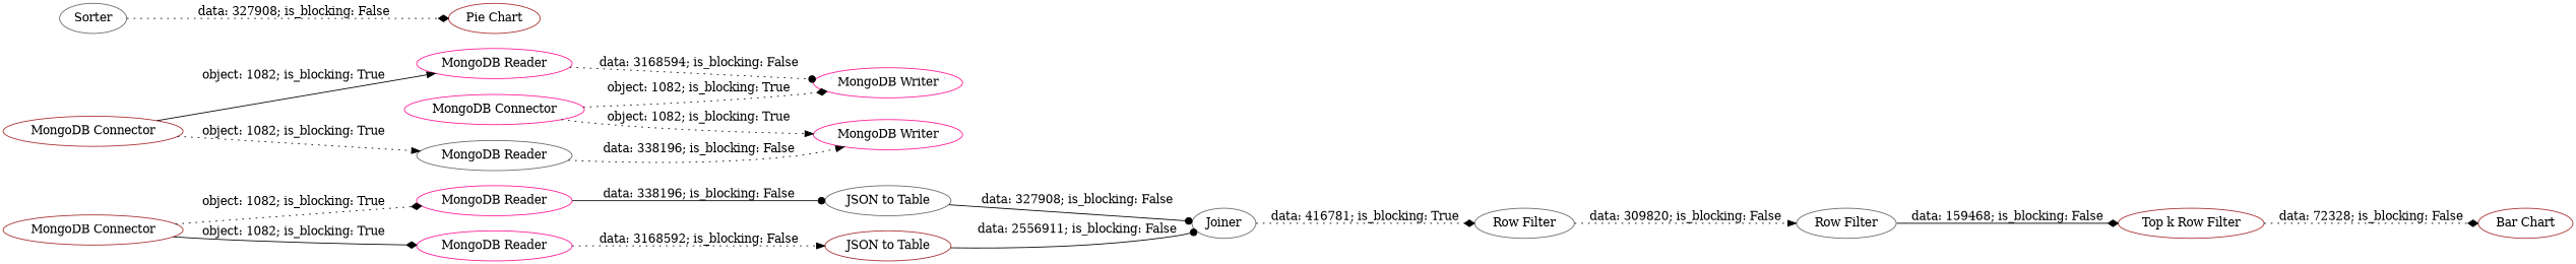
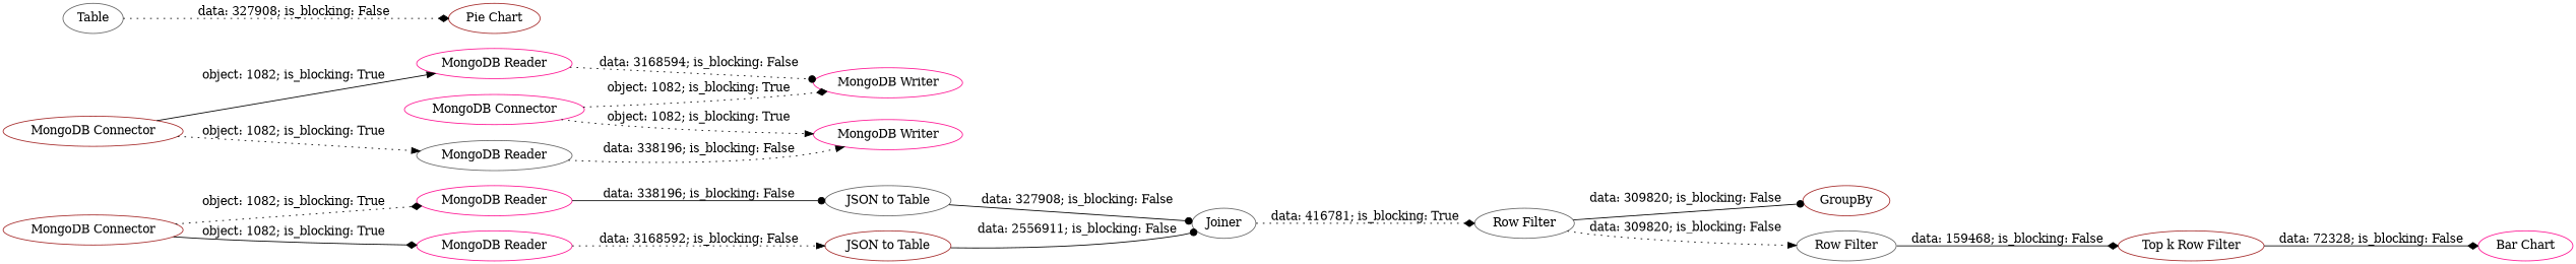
  digraph {
    rankdir=LR
    node [color=brown]
    edge [arrowhead=diamond style=dotted]
    n1 [color=gray40 label="Row Filter"]
+   n2 [label=GroupBy]
    n3 [color=gray40 label="Row Filter"]
    n4 [label="Top k Row Filter"]
    n5 [color=deeppink label="MongoDB Connector"]
    n6 [color=deeppink label="MongoDB Writer"]
    n7 [color=deeppink label="MongoDB Writer"]
-   n8 [color=gray40 label=Sorter]
+   n8 [color=gray40 label=Table]
    n9 [label="Pie Chart"]
    n10 [label="MongoDB Connector"]
    n11 [color=deeppink label="MongoDB Reader"]
    n12 [color=gray40 label="MongoDB Reader"]
    n13 [color=gray40 label=Joiner]
    n14 [color=gray40 label="JSON to Table"]
    n15 [label="JSON to Table"]
    n16 [color=deeppink label="MongoDB Reader"]
    n17 [label="MongoDB Connector"]
    n18 [color=deeppink label="MongoDB Reader"]
-   n19 [label="Bar Chart"]
+   n19 [color=deeppink label="Bar Chart"]
+   n1 -> n2 [arrowhead=dot label="data: 309820; is_blocking: False" style=solid]
    n1 -> n3 [arrowhead=normal label="data: 309820; is_blocking: False"]
    n3 -> n4 [label="data: 159468; is_blocking: False" style=solid]
-   n4 -> n19 [label="data: 72328; is_blocking: False"]
+   n4 -> n19 [label="data: 72328; is_blocking: False" style=solid]
    n5 -> n6 [label="object: 1082; is_blocking: True"]
    n5 -> n7 [arrowhead=normal label="object: 1082; is_blocking: True"]
    n8 -> n9 [label="data: 327908; is_blocking: False"]
    n10 -> n11 [arrowhead=normal label="object: 1082; is_blocking: True" style=solid]
    n10 -> n12 [arrowhead=normal label="object: 1082; is_blocking: True"]
    n11 -> n6 [arrowhead=dot label="data: 3168594; is_blocking: False"]
    n12 -> n7 [arrowhead=normal label="data: 338196; is_blocking: False"]
    n13 -> n1 [label="data: 416781; is_blocking: True"]
    n14 -> n13 [arrowhead=dot label="data: 327908; is_blocking: False" style=solid]
    n15 -> n13 [arrowhead=dot label="data: 2556911; is_blocking: False" style=solid]
    n16 -> n14 [arrowhead=dot label="data: 338196; is_blocking: False" style=solid]
    n17 -> n16 [label="object: 1082; is_blocking: True"]
    n17 -> n18 [label="object: 1082; is_blocking: True" style=solid]
    n18 -> n15 [arrowhead=normal label="data: 3168592; is_blocking: False"]
  }
